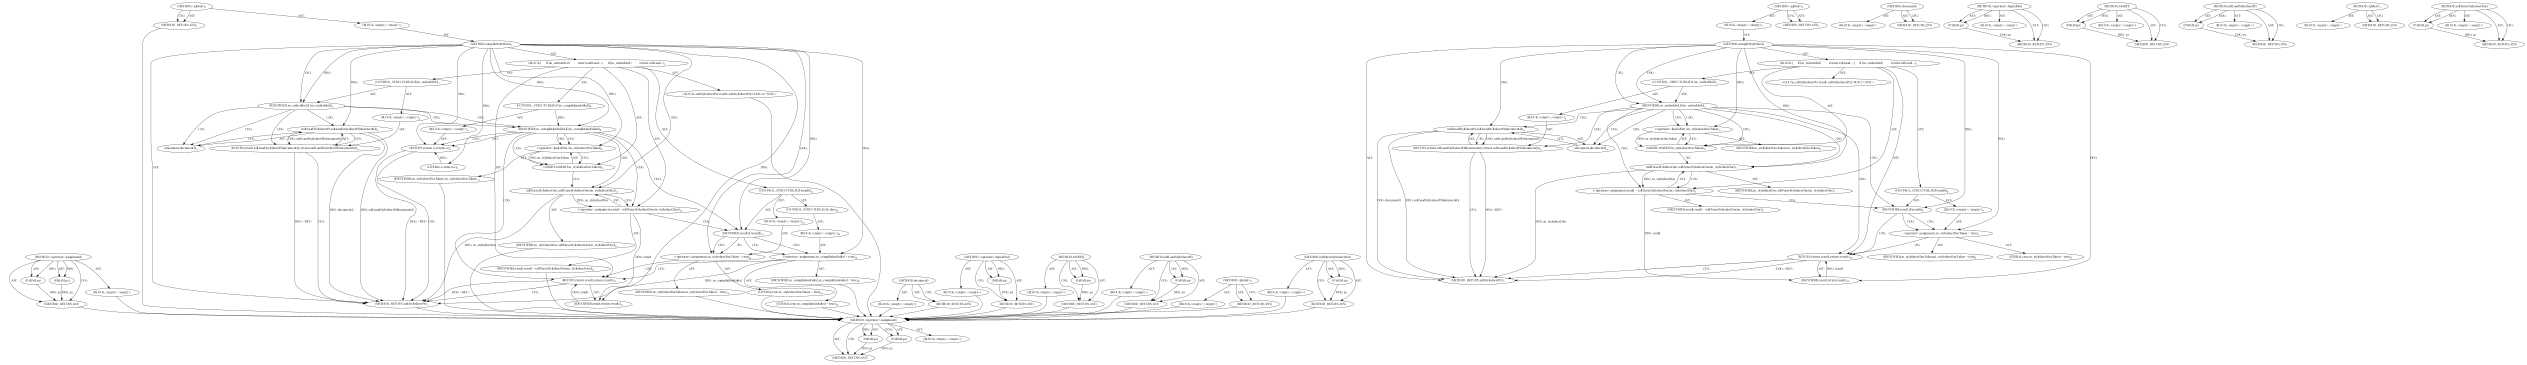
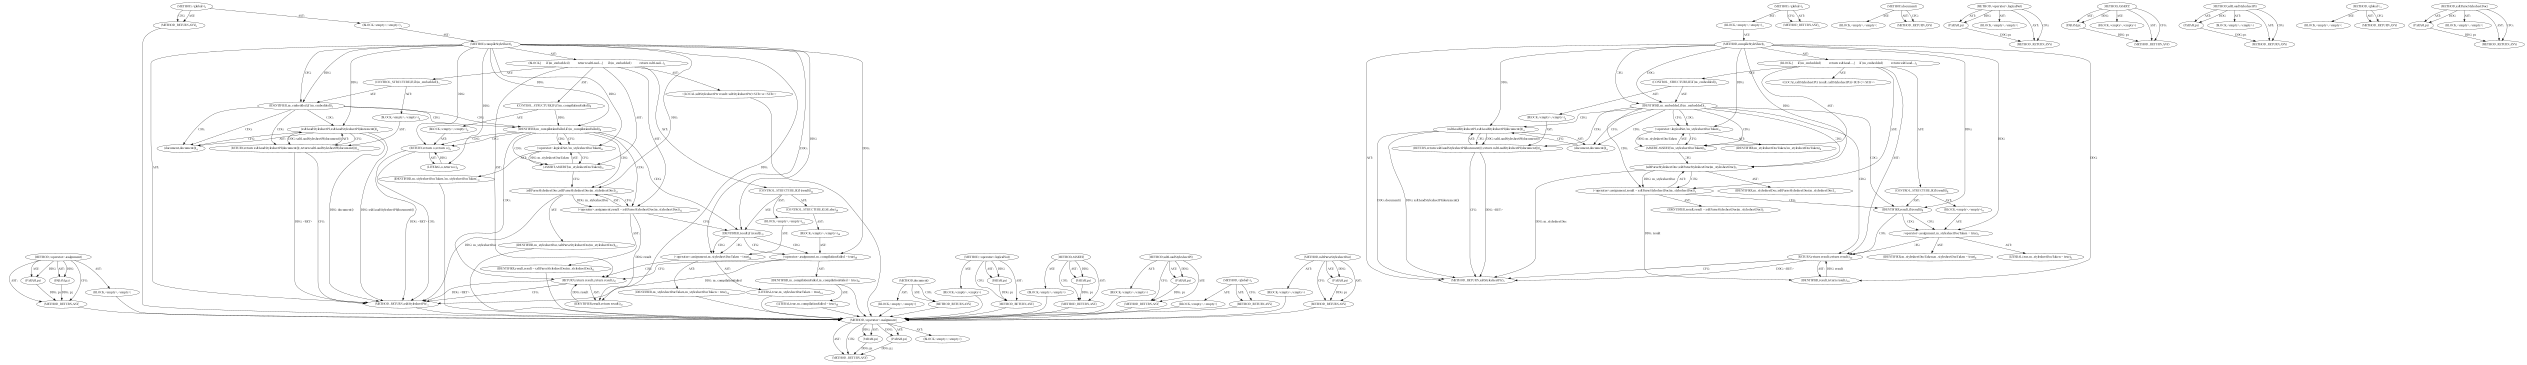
  digraph {
    fontname="Playfair Display"
    node [fontname="Playfair Display"]
    edge [fontname="Playfair Display"]
    n1 [label=<(METHOD,&lt;operator&gt;.assignment)>]
    n2 [label=<(PARAM,p1)>]
    n3 [label=<(PARAM,p2)>]
    n4 [label=<(BLOCK,&lt;empty&gt;,&lt;empty&gt;)>]
    n5 [label=<(METHOD_RETURN,ANY)>]
    n6 [label=<(METHOD,&lt;global&gt;)<SUB>1</SUB>>]
    n7 [label=<(BLOCK,&lt;empty&gt;,&lt;empty&gt;)<SUB>1</SUB>>]
    n8 [label=<(METHOD_RETURN,ANY)<SUB>1</SUB>>]
    n9 [label=<(METHOD,compileStyleSheet)<SUB>1</SUB>>]
    n10 [label=<(BLOCK,{      if (m_embedded)          return xsltLoad...,{      if (m_embedded)          return xsltLoad...)<SUB>2</SUB>>]
    n11 [label=<(IDENTIFIER,m_embedded,if (m_embedded))<SUB>3</SUB>>]
    n12 [label=<(xsltLoadStylesheetPI,xsltLoadStylesheetPI(document()))<SUB>4</SUB>>]
    n13 [label=<(&lt;operator&gt;.logicalNot,!m_stylesheetDocTaken)<SUB>6</SUB>>]
    n14 [label=<(xsltParseStylesheetDoc,xsltParseStylesheetDoc(m_stylesheetDoc))<SUB>7</SUB>>]
    n15 [label=<(IDENTIFIER,result,if (result))<SUB>8</SUB>>]
    n16 [label=<(&lt;operator&gt;.assignment,m_stylesheetDocTaken = true)<SUB>9</SUB>>]
    n17 [label=<(IDENTIFIER,result,return result;)<SUB>10</SUB>>]
    n18 [label=<(METHOD_RETURN,xsltStylesheetPtr)<SUB>1</SUB>>]
    n19 [label=<(CONTROL_STRUCTURE,IF,if (m_embedded))<SUB>3</SUB>>]
    n20 [label=<(ASSERT,ASSERT(!m_stylesheetDocTaken))<SUB>6</SUB>>]
    n21 [label="<(LOCAL,xsltStylesheetPtr result: xsltStylesheetPtr)<SUB>7</SUB>>"]
    n22 [label=<(&lt;operator&gt;.assignment,result = xsltParseStylesheetDoc(m_stylesheetDoc))<SUB>7</SUB>>]
    n23 [label=<(CONTROL_STRUCTURE,IF,if (result))<SUB>8</SUB>>]
    n24 [label=<(RETURN,return result;,return result;)<SUB>10</SUB>>]
    n25 [label=<(RETURN,return xsltLoadStylesheetPI(document());,return xsltLoadStylesheetPI(document());)<SUB>4</SUB>>]
    n26 [label=<(document,document())<SUB>4</SUB>>]
    n27 [label=<(IDENTIFIER,m_stylesheetDocTaken,!m_stylesheetDocTaken)<SUB>6</SUB>>]
    n28 [label=<(IDENTIFIER,m_stylesheetDoc,xsltParseStylesheetDoc(m_stylesheetDoc))<SUB>7</SUB>>]
    n29 [label=<(IDENTIFIER,m_stylesheetDocTaken,m_stylesheetDocTaken = true)<SUB>9</SUB>>]
    n30 [label=<(LITERAL,true,m_stylesheetDocTaken = true)<SUB>9</SUB>>]
    n31 [label=<(BLOCK,&lt;empty&gt;,&lt;empty&gt;)<SUB>4</SUB>>]
    n32 [label=<(IDENTIFIER,result,result = xsltParseStylesheetDoc(m_stylesheetDoc))<SUB>7</SUB>>]
    n33 [label=<(BLOCK,&lt;empty&gt;,&lt;empty&gt;)<SUB>9</SUB>>]
    n34 [label=<(METHOD,document)>]
    n35 [label=<(BLOCK,&lt;empty&gt;,&lt;empty&gt;)>]
    n36 [label=<(METHOD_RETURN,ANY)>]
    n37 [label=<(METHOD,&lt;operator&gt;.logicalNot)>]
    n38 [label=<(PARAM,p1)>]
    n39 [label=<(BLOCK,&lt;empty&gt;,&lt;empty&gt;)>]
    n40 [label=<(METHOD_RETURN,ANY)>]
    n41 [label=<(METHOD,ASSERT)>]
    n42 [label=<(PARAM,p1)>]
    n43 [label=<(BLOCK,&lt;empty&gt;,&lt;empty&gt;)>]
    n44 [label=<(METHOD_RETURN,ANY)>]
    n45 [label=<(METHOD,xsltLoadStylesheetPI)>]
    n46 [label=<(PARAM,p1)>]
    n47 [label=<(BLOCK,&lt;empty&gt;,&lt;empty&gt;)>]
    n48 [label=<(METHOD_RETURN,ANY)>]
    n49 [label=<(METHOD,&lt;global&gt;)<SUB>1</SUB>>]
    n50 [label=<(BLOCK,&lt;empty&gt;,&lt;empty&gt;)>]
    n51 [label=<(METHOD_RETURN,ANY)>]
    n52 [label=<(METHOD,xsltParseStylesheetDoc)>]
    n53 [label=<(PARAM,p1)>]
    n54 [label=<(BLOCK,&lt;empty&gt;,&lt;empty&gt;)>]
    n55 [label=<(METHOD_RETURN,ANY)>]
    n56 [label=<(METHOD,&lt;operator&gt;.assignment)>]
    n57 [label=<(PARAM,p1)>]
    n58 [label=<(PARAM,p2)>]
    n59 [label=<(BLOCK,&lt;empty&gt;,&lt;empty&gt;)>]
    n60 [label=<(METHOD_RETURN,ANY)>]
    n61 [label=<(METHOD,&lt;global&gt;)<SUB>1</SUB>>]
    n62 [label=<(BLOCK,&lt;empty&gt;,&lt;empty&gt;)<SUB>1</SUB>>]
    n63 [label=<(METHOD_RETURN,ANY)<SUB>1</SUB>>]
    n64 [label=<(METHOD,compileStyleSheet)<SUB>1</SUB>>]
    n65 [label=<(BLOCK,{      if (m_embedded)          return xsltLoad...,{      if (m_embedded)          return xsltLoad...)<SUB>2</SUB>>]
    n66 [label=<(IDENTIFIER,m_embedded,if (m_embedded))<SUB>3</SUB>>]
    n67 [label=<(xsltLoadStylesheetPI,xsltLoadStylesheetPI(document()))<SUB>4</SUB>>]
    n68 [label=<(IDENTIFIER,m_compilationFailed,if (m_compilationFailed))<SUB>8</SUB>>]
    n69 [label=<(RETURN,return 0;,return 0;)<SUB>9</SUB>>]
    n70 [label=<(LITERAL,0,return 0;)<SUB>9</SUB>>]
    n71 [label=<(&lt;operator&gt;.logicalNot,!m_stylesheetDocTaken)<SUB>11</SUB>>]
    n72 [label=<(xsltParseStylesheetDoc,xsltParseStylesheetDoc(m_stylesheetDoc))<SUB>12</SUB>>]
    n73 [label=<(IDENTIFIER,result,if (result))<SUB>13</SUB>>]
    n74 [label=<(&lt;operator&gt;.assignment,m_stylesheetDocTaken = true)<SUB>14</SUB>>]
    n75 [label=<(&lt;operator&gt;.assignment,m_compilationFailed = true)<SUB>16</SUB>>]
    n76 [label=<(IDENTIFIER,result,return result;)<SUB>17</SUB>>]
    n77 [label=<(METHOD_RETURN,xsltStylesheetPtr)<SUB>1</SUB>>]
    n78 [label=<(CONTROL_STRUCTURE,IF,if (m_embedded))<SUB>3</SUB>>]
    n79 [label=<(CONTROL_STRUCTURE,IF,if (m_compilationFailed))<SUB>8</SUB>>]
    n80 [label=<(ASSERT,ASSERT(!m_stylesheetDocTaken))<SUB>11</SUB>>]
    n81 [label="<(LOCAL,xsltStylesheetPtr result: xsltStylesheetPtr)<SUB>12</SUB>>"]
    n82 [label=<(&lt;operator&gt;.assignment,result = xsltParseStylesheetDoc(m_stylesheetDoc))<SUB>12</SUB>>]
    n83 [label=<(CONTROL_STRUCTURE,IF,if (result))<SUB>13</SUB>>]
    n84 [label=<(RETURN,return result;,return result;)<SUB>17</SUB>>]
    n85 [label=<(RETURN,return xsltLoadStylesheetPI(document());,return xsltLoadStylesheetPI(document());)<SUB>4</SUB>>]
    n86 [label=<(document,document())<SUB>4</SUB>>]
    n87 [label=<(IDENTIFIER,m_stylesheetDocTaken,!m_stylesheetDocTaken)<SUB>11</SUB>>]
    n88 [label=<(IDENTIFIER,m_stylesheetDoc,xsltParseStylesheetDoc(m_stylesheetDoc))<SUB>12</SUB>>]
    n89 [label=<(IDENTIFIER,m_stylesheetDocTaken,m_stylesheetDocTaken = true)<SUB>14</SUB>>]
    n90 [label=<(LITERAL,true,m_stylesheetDocTaken = true)<SUB>14</SUB>>]
    n91 [label=<(IDENTIFIER,m_compilationFailed,m_compilationFailed = true)<SUB>16</SUB>>]
    n92 [label=<(LITERAL,true,m_compilationFailed = true)<SUB>16</SUB>>]
    n93 [label=<(BLOCK,&lt;empty&gt;,&lt;empty&gt;)<SUB>4</SUB>>]
    n94 [label=<(BLOCK,&lt;empty&gt;,&lt;empty&gt;)<SUB>9</SUB>>]
    n95 [label=<(IDENTIFIER,result,result = xsltParseStylesheetDoc(m_stylesheetDoc))<SUB>12</SUB>>]
    n96 [label=<(BLOCK,&lt;empty&gt;,&lt;empty&gt;)<SUB>14</SUB>>]
    n97 [label=<(CONTROL_STRUCTURE,ELSE,else)<SUB>76</SUB>>]
    n98 [label=<(BLOCK,&lt;empty&gt;,&lt;empty&gt;)<SUB>16</SUB>>]
    n99 [label=<(METHOD,document)>]
    n100 [label=<(BLOCK,&lt;empty&gt;,&lt;empty&gt;)>]
    n101 [label=<(METHOD_RETURN,ANY)>]
    n102 [label=<(METHOD,&lt;operator&gt;.logicalNot)>]
    n103 [label=<(PARAM,p1)>]
    n104 [label=<(BLOCK,&lt;empty&gt;,&lt;empty&gt;)>]
    n105 [label=<(METHOD_RETURN,ANY)>]
    n106 [label=<(METHOD,ASSERT)>]
    n107 [label=<(PARAM,p1)>]
    n108 [label=<(BLOCK,&lt;empty&gt;,&lt;empty&gt;)>]
    n109 [label=<(METHOD_RETURN,ANY)>]
    n110 [label=<(METHOD,xsltLoadStylesheetPI)>]
    n111 [label=<(PARAM,p1)>]
    n112 [label=<(BLOCK,&lt;empty&gt;,&lt;empty&gt;)>]
    n113 [label=<(METHOD_RETURN,ANY)>]
    n114 [label=<(METHOD,&lt;global&gt;)<SUB>1</SUB>>]
    n115 [label=<(BLOCK,&lt;empty&gt;,&lt;empty&gt;)>]
    n116 [label=<(METHOD_RETURN,ANY)>]
    n117 [label=<(METHOD,xsltParseStylesheetDoc)>]
    n118 [label=<(PARAM,p1)>]
    n119 [label=<(BLOCK,&lt;empty&gt;,&lt;empty&gt;)>]
    n120 [label=<(METHOD_RETURN,ANY)>]
    n1 -> n2 [label="AST: "]
    n1 -> n2 [label="DDG: "]
    n1 -> n3 [label="AST: "]
    n1 -> n3 [label="DDG: "]
    n1 -> n4 [label="AST: "]
    n1 -> n5 [label="AST: "]
    n1 -> n5 [label="CFG: "]
    n2 -> n5 [label="DDG: p1"]
    n3 -> n5 [label="DDG: p2"]
    n6 -> n7 [label="AST: "]
    n6 -> n8 [label="AST: "]
    n6 -> n8 [label="CFG: "]
    n7 -> n9 [label="AST: "]
    n9 -> n10 [label="AST: "]
    n9 -> n11 [label="CFG: "]
    n9 -> n11 [label="DDG: "]
    n9 -> n12 [label="DDG: "]
    n9 -> n13 [label="DDG: "]
    n9 -> n14 [label="DDG: "]
    n9 -> n15 [label="DDG: "]
    n9 -> n16 [label="DDG: "]
    n9 -> n17 [label="DDG: "]
    n9 -> n18 [label="AST: "]
    n10 -> n19 [label="AST: "]
    n10 -> n20 [label="AST: "]
    n10 -> n21 [label="AST: "]
    n10 -> n22 [label="AST: "]
    n10 -> n23 [label="AST: "]
    n10 -> n24 [label="AST: "]
    n11 -> n12 [label="CDG: "]
    n11 -> n13 [label="CFG: "]
    n11 -> n13 [label="CDG: "]
    n11 -> n14 [label="CDG: "]
    n11 -> n15 [label="CDG: "]
    n11 -> n20 [label="CDG: "]
    n11 -> n22 [label="CDG: "]
    n11 -> n24 [label="CDG: "]
    n11 -> n25 [label="CDG: "]
    n11 -> n26 [label="CFG: "]
    n11 -> n26 [label="CDG: "]
    n12 -> n18 [label="DDG: document()"]
    n12 -> n18 [label="DDG: xsltLoadStylesheetPI(document())"]
    n12 -> n25 [label="CFG: "]
    n12 -> n25 [label="DDG: xsltLoadStylesheetPI(document())"]
    n12 -> n26 [label="AST: "]
    n13 -> n20 [label="CFG: "]
    n13 -> n20 [label="DDG: m_stylesheetDocTaken"]
    n13 -> n27 [label="AST: "]
    n14 -> n18 [label="DDG: m_stylesheetDoc"]
    n14 -> n22 [label="CFG: "]
    n14 -> n22 [label="DDG: m_stylesheetDoc"]
    n14 -> n28 [label="AST: "]
    n15 -> n16 [label="CFG: "]
    n15 -> n16 [label="CDG: "]
    n15 -> n24 [label="CFG: "]
    n16 -> n24 [label="CFG: "]
    n16 -> n29 [label="AST: "]
    n16 -> n30 [label="AST: "]
    n17 -> n24 [label="DDG: result"]
    n19 -> n11 [label="AST: "]
    n19 -> n31 [label="AST: "]
    n20 -> n13 [label="AST: "]
    n20 -> n14 [label="CFG: "]
    n22 -> n14 [label="AST: "]
    n22 -> n15 [label="CFG: "]
    n22 -> n17 [label="DDG: result"]
    n22 -> n32 [label="AST: "]
    n23 -> n15 [label="AST: "]
    n23 -> n33 [label="AST: "]
    n24 -> n17 [label="AST: "]
    n24 -> n18 [label="CFG: "]
    n24 -> n18 [label="DDG: &lt;RET&gt;"]
    n25 -> n12 [label="AST: "]
    n25 -> n18 [label="CFG: "]
    n25 -> n18 [label="DDG: &lt;RET&gt;"]
    n26 -> n12 [label="CFG: "]
    n31 -> n25 [label="AST: "]
    n33 -> n16 [label="AST: "]
    n34 -> n35 [label="AST: "]
    n34 -> n36 [label="AST: "]
    n34 -> n36 [label="CFG: "]
    n37 -> n38 [label="AST: "]
    n37 -> n38 [label="DDG: "]
    n37 -> n39 [label="AST: "]
    n37 -> n40 [label="AST: "]
    n37 -> n40 [label="CFG: "]
    n38 -> n40 [label="DDG: p1"]
    n41 -> n42 [label="AST: "]
    n41 -> n42 [label="DDG: "]
    n41 -> n43 [label="AST: "]
    n41 -> n44 [label="AST: "]
    n41 -> n44 [label="CFG: "]
    n42 -> n44 [label="DDG: p1"]
    n45 -> n46 [label="AST: "]
    n45 -> n46 [label="DDG: "]
    n45 -> n47 [label="AST: "]
    n45 -> n48 [label="AST: "]
    n45 -> n48 [label="CFG: "]
    n46 -> n48 [label="DDG: p1"]
    n49 -> n50 [label="AST: "]
    n49 -> n51 [label="AST: "]
    n49 -> n51 [label="CFG: "]
    n52 -> n53 [label="AST: "]
    n52 -> n53 [label="DDG: "]
    n52 -> n54 [label="AST: "]
    n52 -> n55 [label="AST: "]
    n52 -> n55 [label="CFG: "]
    n53 -> n55 [label="DDG: p1"]
    n56 -> n57 [label="AST: "]
    n56 -> n57 [label="DDG: "]
    n56 -> n58 [label="AST: "]
    n56 -> n58 [label="DDG: "]
    n56 -> n59 [label="AST: "]
    n56 -> n60 [label="AST: "]
    n56 -> n60 [label="CFG: "]
    n57 -> n60 [label="DDG: p1"]
    n58 -> n60 [label="DDG: p2"]
    n59 -> n1
    n60 -> n1
    n61 -> n62 [label="AST: "]
    n61 -> n63 [label="AST: "]
    n61 -> n63 [label="CFG: "]
    n62 -> n64 [label="AST: "]
    n63 -> n1
    n64 -> n65 [label="AST: "]
    n64 -> n66 [label="CFG: "]
    n64 -> n66 [label="DDG: "]
    n64 -> n67 [label="DDG: "]
    n64 -> n68 [label="DDG: "]
    n64 -> n69 [label="DDG: "]
    n64 -> n70 [label="DDG: "]
    n64 -> n71 [label="DDG: "]
    n64 -> n72 [label="DDG: "]
    n64 -> n73 [label="DDG: "]
    n64 -> n74 [label="DDG: "]
    n64 -> n75 [label="DDG: "]
    n64 -> n76 [label="DDG: "]
    n64 -> n77 [label="AST: "]
    n65 -> n78 [label="AST: "]
    n65 -> n79 [label="AST: "]
    n65 -> n80 [label="AST: "]
    n65 -> n81 [label="AST: "]
    n65 -> n82 [label="AST: "]
    n65 -> n83 [label="AST: "]
    n65 -> n84 [label="AST: "]
    n66 -> n67 [label="CDG: "]
    n66 -> n68 [label="CFG: "]
    n66 -> n68 [label="CDG: "]
    n66 -> n85 [label="CDG: "]
    n66 -> n86 [label="CFG: "]
    n66 -> n86 [label="CDG: "]
    n67 -> n77 [label="DDG: document()"]
    n67 -> n77 [label="DDG: xsltLoadStylesheetPI(document())"]
    n67 -> n85 [label="CFG: "]
    n67 -> n85 [label="DDG: xsltLoadStylesheetPI(document())"]
    n67 -> n86 [label="AST: "]
    n68 -> n69 [label="CFG: "]
    n68 -> n69 [label="CDG: "]
    n68 -> n71 [label="CFG: "]
    n68 -> n71 [label="CDG: "]
    n68 -> n72 [label="CDG: "]
    n68 -> n73 [label="CDG: "]
    n68 -> n80 [label="CDG: "]
    n68 -> n82 [label="CDG: "]
    n68 -> n84 [label="CDG: "]
+   n69 -> n70 [label="AST: "]
    n69 -> n77 [label="CFG: "]
    n69 -> n77 [label="DDG: &lt;RET&gt;"]
    n70 -> n69 [label="DDG: "]
    n71 -> n80 [label="CFG: "]
    n71 -> n80 [label="DDG: m_stylesheetDocTaken"]
    n71 -> n87 [label="AST: "]
    n72 -> n77 [label="DDG: m_stylesheetDoc"]
    n72 -> n82 [label="CFG: "]
    n72 -> n82 [label="DDG: m_stylesheetDoc"]
    n72 -> n88 [label="AST: "]
    n73 -> n74 [label="CFG: "]
    n73 -> n74 [label="CDG: "]
    n73 -> n75 [label="CFG: "]
    n73 -> n75 [label="CDG: "]
    n74 -> n84 [label="CFG: "]
    n74 -> n89 [label="AST: "]
    n74 -> n90 [label="AST: "]
    n75 -> n77 [label="DDG: m_compilationFailed"]
    n75 -> n84 [label="CFG: "]
    n75 -> n91 [label="AST: "]
-   n75 -> n92 [label="AST: "]
+   n91 -> n92 [label="AST: "]
    n76 -> n84 [label="DDG: result"]
    n77 -> n1
    n78 -> n66 [label="AST: "]
    n78 -> n93 [label="AST: "]
    n79 -> n68 [label="DDG: "]
    n79 -> n94 [label="AST: "]
    n80 -> n71 [label="AST: "]
    n80 -> n72 [label="CFG: "]
    n81 -> n1
    n82 -> n72 [label="AST: "]
    n82 -> n73 [label="CFG: "]
    n82 -> n76 [label="DDG: result"]
    n82 -> n95 [label="AST: "]
    n83 -> n73 [label="AST: "]
    n83 -> n96 [label="AST: "]
    n83 -> n97 [label="AST: "]
    n84 -> n76 [label="AST: "]
    n84 -> n77 [label="CFG: "]
    n84 -> n77 [label="DDG: &lt;RET&gt;"]
    n85 -> n67 [label="AST: "]
    n85 -> n77 [label="CFG: "]
    n85 -> n77 [label="DDG: &lt;RET&gt;"]
    n86 -> n67 [label="CFG: "]
    n87 -> n1
    n88 -> n1
    n89 -> n1
    n90 -> n1
    n91 -> n1
    n92 -> n1
    n93 -> n85 [label="AST: "]
    n94 -> n69 [label="AST: "]
    n95 -> n1
    n96 -> n74 [label="AST: "]
    n97 -> n98 [label="AST: "]
    n98 -> n75 [label="AST: "]
    n99 -> n100 [label="AST: "]
    n99 -> n101 [label="AST: "]
    n99 -> n101 [label="CFG: "]
    n100 -> n1
    n101 -> n1
    n102 -> n103 [label="AST: "]
    n102 -> n103 [label="DDG: "]
    n102 -> n104 [label="AST: "]
    n102 -> n105 [label="AST: "]
    n102 -> n105 [label="CFG: "]
    n103 -> n105 [label="DDG: p1"]
    n104 -> n1
    n105 -> n1
    n106 -> n107 [label="AST: "]
    n106 -> n107 [label="DDG: "]
    n106 -> n108 [label="AST: "]
    n106 -> n109 [label="AST: "]
    n106 -> n109 [label="CFG: "]
    n107 -> n109 [label="DDG: p1"]
    n108 -> n1
    n109 -> n1
    n110 -> n111 [label="AST: "]
    n110 -> n111 [label="DDG: "]
    n110 -> n112 [label="AST: "]
    n110 -> n113 [label="AST: "]
    n110 -> n113 [label="CFG: "]
    n111 -> n113 [label="DDG: p1"]
    n112 -> n1
    n113 -> n1
    n114 -> n115 [label="AST: "]
    n114 -> n116 [label="AST: "]
    n114 -> n116 [label="CFG: "]
    n115 -> n1
    n116 -> n1
    n117 -> n118 [label="AST: "]
    n117 -> n118 [label="DDG: "]
    n117 -> n119 [label="AST: "]
    n117 -> n120 [label="AST: "]
    n117 -> n120 [label="CFG: "]
    n118 -> n120 [label="DDG: p1"]
    n119 -> n1
    n120 -> n1
  }
